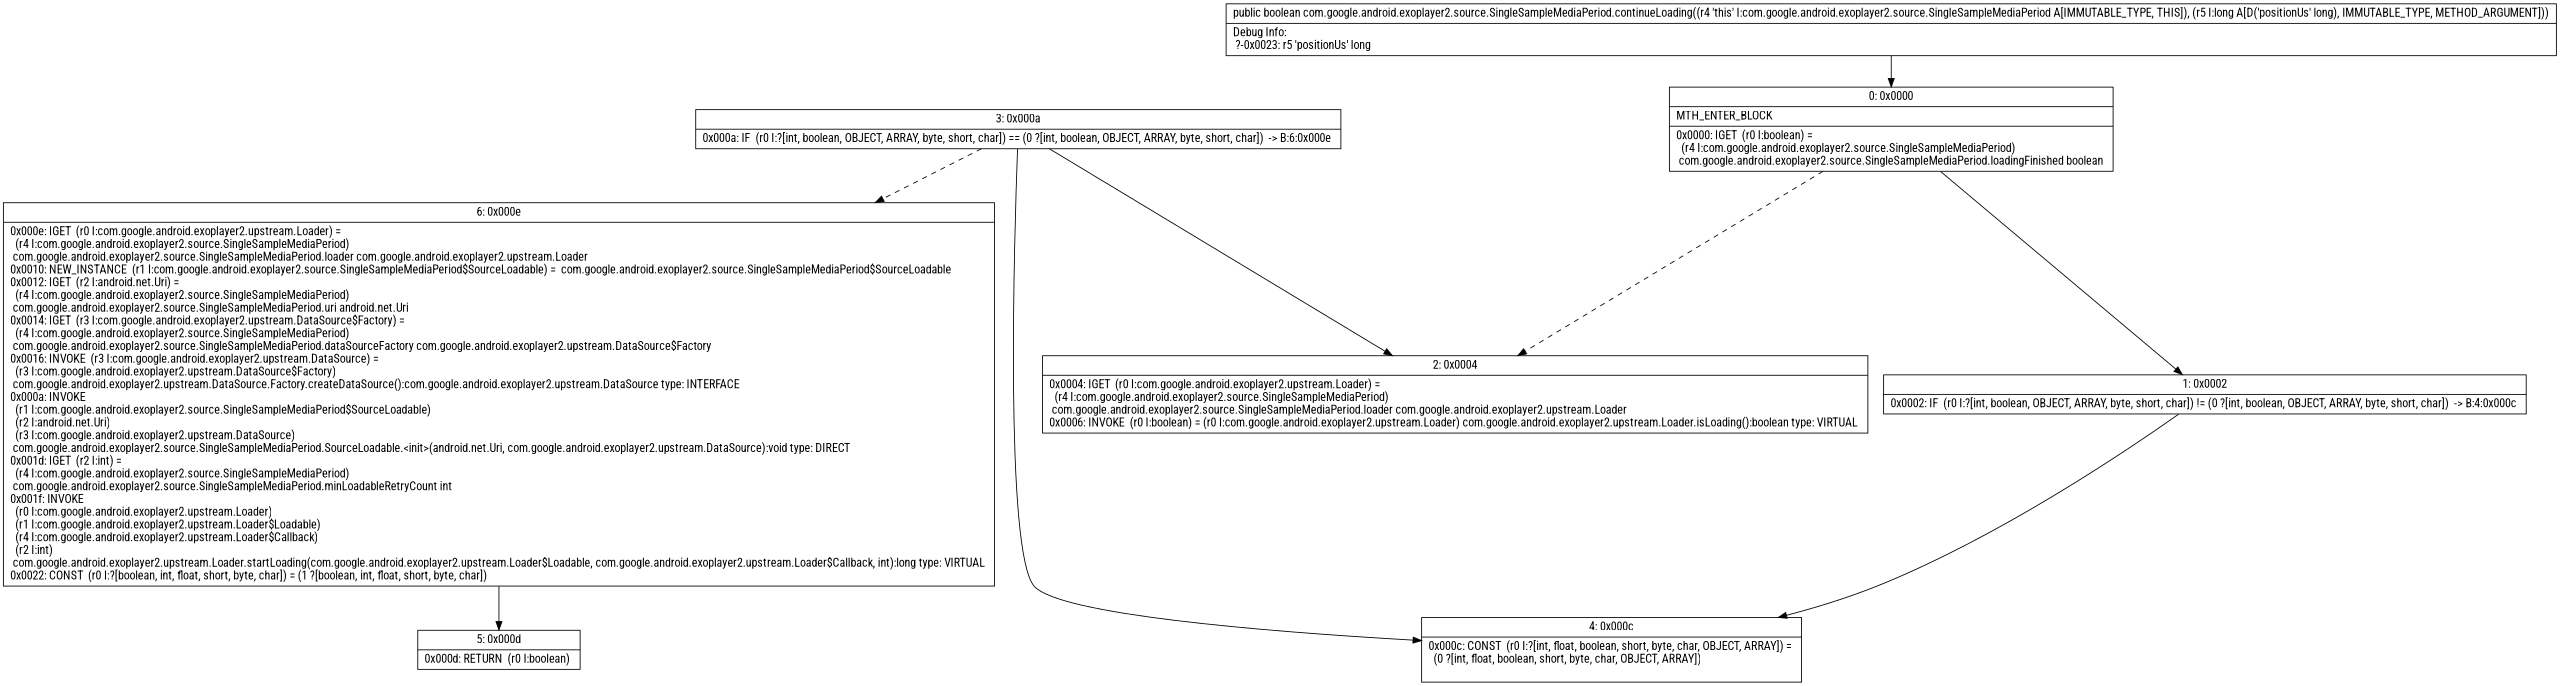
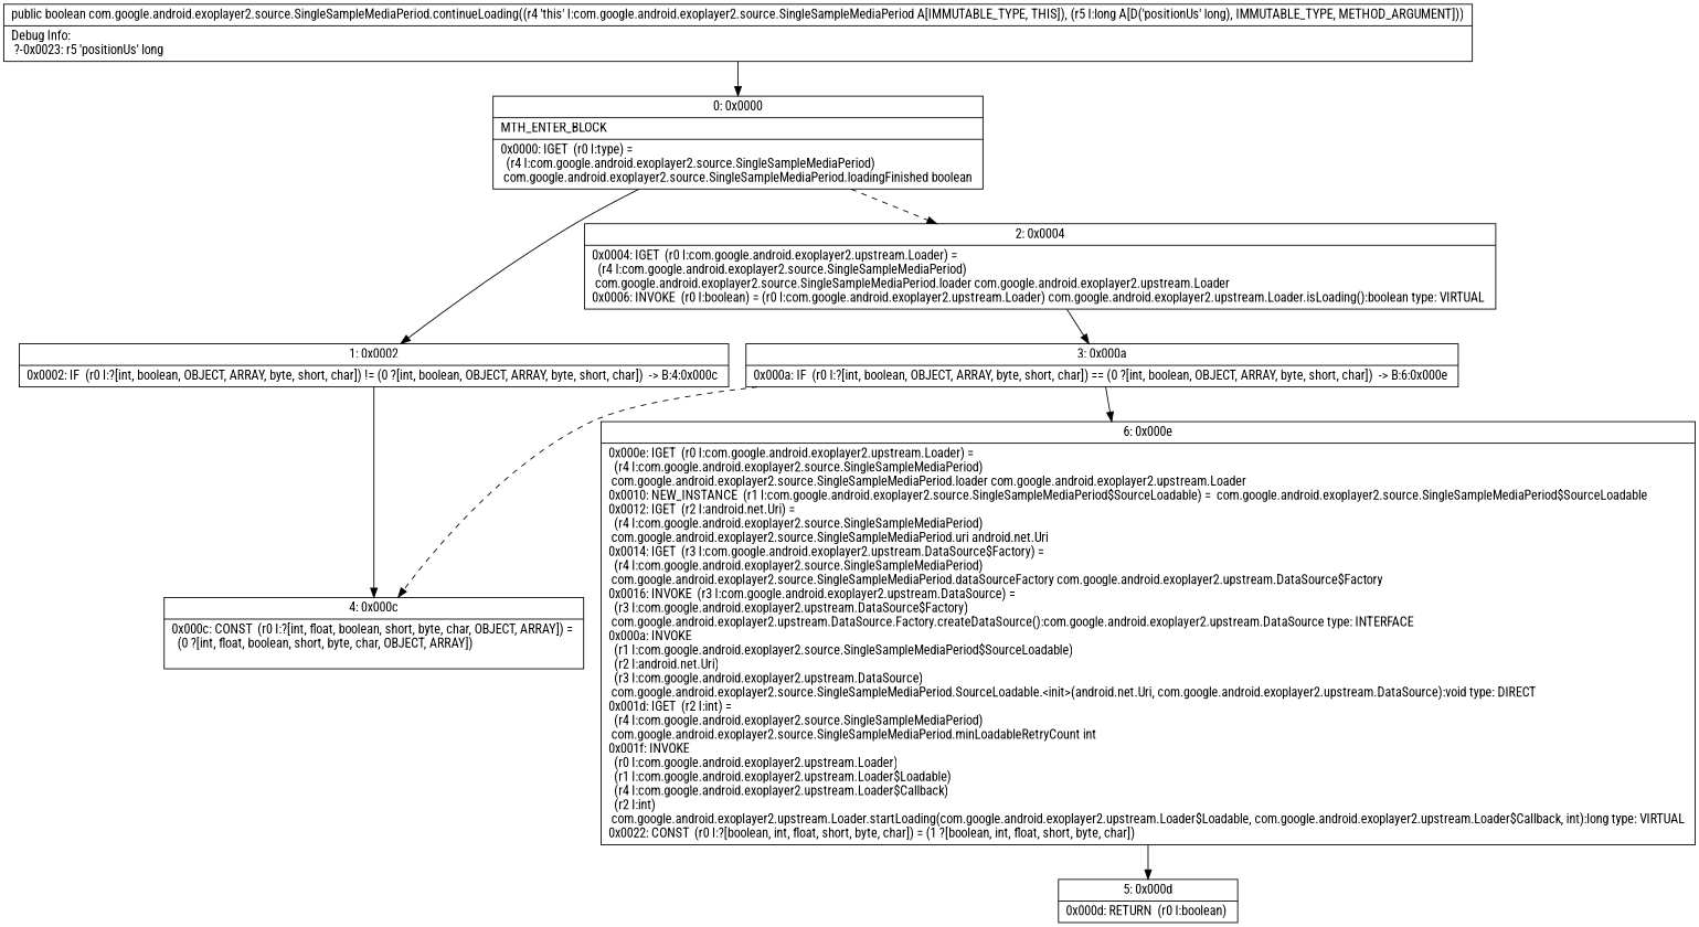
  digraph {
    fontname="Roboto Condensed"
    node [fontname="Roboto Condensed" shape=record]
    edge [fontname="Roboto Condensed"]
-   n1 [label="{0\:\ 0x0000|MTH_ENTER_BLOCK\l|0x0000: IGET  (r0 I:boolean) = \l  (r4 I:com.google.android.exoplayer2.source.SingleSampleMediaPeriod)\l com.google.android.exoplayer2.source.SingleSampleMediaPeriod.loadingFinished boolean \l}"]
+   n1 [label="{0\:\ 0x0000|MTH_ENTER_BLOCK\l|0x0000: IGET  (r0 I:type) = \l  (r4 I:com.google.android.exoplayer2.source.SingleSampleMediaPeriod)\l com.google.android.exoplayer2.source.SingleSampleMediaPeriod.loadingFinished boolean \l}"]
    n2 [label="{1\:\ 0x0002|0x0002: IF  (r0 I:?[int, boolean, OBJECT, ARRAY, byte, short, char]) != (0 ?[int, boolean, OBJECT, ARRAY, byte, short, char])  \-\> B:4:0x000c \l}"]
    n3 [label="{2\:\ 0x0004|0x0004: IGET  (r0 I:com.google.android.exoplayer2.upstream.Loader) = \l  (r4 I:com.google.android.exoplayer2.source.SingleSampleMediaPeriod)\l com.google.android.exoplayer2.source.SingleSampleMediaPeriod.loader com.google.android.exoplayer2.upstream.Loader \l0x0006: INVOKE  (r0 I:boolean) = (r0 I:com.google.android.exoplayer2.upstream.Loader) com.google.android.exoplayer2.upstream.Loader.isLoading():boolean type: VIRTUAL \l}"]
    n4 [label="{4\:\ 0x000c|0x000c: CONST  (r0 I:?[int, float, boolean, short, byte, char, OBJECT, ARRAY]) = \l  (0 ?[int, float, boolean, short, byte, char, OBJECT, ARRAY])\l \l}"]
    n5 [label="{3\:\ 0x000a|0x000a: IF  (r0 I:?[int, boolean, OBJECT, ARRAY, byte, short, char]) == (0 ?[int, boolean, OBJECT, ARRAY, byte, short, char])  \-\> B:6:0x000e \l}"]
    n6 [label="{6\:\ 0x000e|0x000e: IGET  (r0 I:com.google.android.exoplayer2.upstream.Loader) = \l  (r4 I:com.google.android.exoplayer2.source.SingleSampleMediaPeriod)\l com.google.android.exoplayer2.source.SingleSampleMediaPeriod.loader com.google.android.exoplayer2.upstream.Loader \l0x0010: NEW_INSTANCE  (r1 I:com.google.android.exoplayer2.source.SingleSampleMediaPeriod$SourceLoadable) =  com.google.android.exoplayer2.source.SingleSampleMediaPeriod$SourceLoadable \l0x0012: IGET  (r2 I:android.net.Uri) = \l  (r4 I:com.google.android.exoplayer2.source.SingleSampleMediaPeriod)\l com.google.android.exoplayer2.source.SingleSampleMediaPeriod.uri android.net.Uri \l0x0014: IGET  (r3 I:com.google.android.exoplayer2.upstream.DataSource$Factory) = \l  (r4 I:com.google.android.exoplayer2.source.SingleSampleMediaPeriod)\l com.google.android.exoplayer2.source.SingleSampleMediaPeriod.dataSourceFactory com.google.android.exoplayer2.upstream.DataSource$Factory \l0x0016: INVOKE  (r3 I:com.google.android.exoplayer2.upstream.DataSource) = \l  (r3 I:com.google.android.exoplayer2.upstream.DataSource$Factory)\l com.google.android.exoplayer2.upstream.DataSource.Factory.createDataSource():com.google.android.exoplayer2.upstream.DataSource type: INTERFACE \l0x000a: INVOKE  \l  (r1 I:com.google.android.exoplayer2.source.SingleSampleMediaPeriod$SourceLoadable)\l  (r2 I:android.net.Uri)\l  (r3 I:com.google.android.exoplayer2.upstream.DataSource)\l com.google.android.exoplayer2.source.SingleSampleMediaPeriod.SourceLoadable.\<init\>(android.net.Uri, com.google.android.exoplayer2.upstream.DataSource):void type: DIRECT \l0x001d: IGET  (r2 I:int) = \l  (r4 I:com.google.android.exoplayer2.source.SingleSampleMediaPeriod)\l com.google.android.exoplayer2.source.SingleSampleMediaPeriod.minLoadableRetryCount int \l0x001f: INVOKE  \l  (r0 I:com.google.android.exoplayer2.upstream.Loader)\l  (r1 I:com.google.android.exoplayer2.upstream.Loader$Loadable)\l  (r4 I:com.google.android.exoplayer2.upstream.Loader$Callback)\l  (r2 I:int)\l com.google.android.exoplayer2.upstream.Loader.startLoading(com.google.android.exoplayer2.upstream.Loader$Loadable, com.google.android.exoplayer2.upstream.Loader$Callback, int):long type: VIRTUAL \l0x0022: CONST  (r0 I:?[boolean, int, float, short, byte, char]) = (1 ?[boolean, int, float, short, byte, char]) \l}"]
    n7 [label="{5\:\ 0x000d|0x000d: RETURN  (r0 I:boolean) \l}"]
    n8 [label="{public boolean com.google.android.exoplayer2.source.SingleSampleMediaPeriod.continueLoading((r4 'this' I:com.google.android.exoplayer2.source.SingleSampleMediaPeriod A[IMMUTABLE_TYPE, THIS]), (r5 I:long A[D('positionUs' long), IMMUTABLE_TYPE, METHOD_ARGUMENT]))  | Debug Info:\l  ?\-0x0023: r5 'positionUs' long\l}"]
    n1 -> n2
    n1 -> n3 [style=dashed]
    n2 -> n4
-   n5 -> n3
-   n5 -> n4 [style=solid]
-   n5 -> n6 [style=dashed]
+   n3 -> n5
+   n5 -> n4 [style=dashed]
+   n5 -> n6
    n6 -> n7
    n8 -> n1
  }
